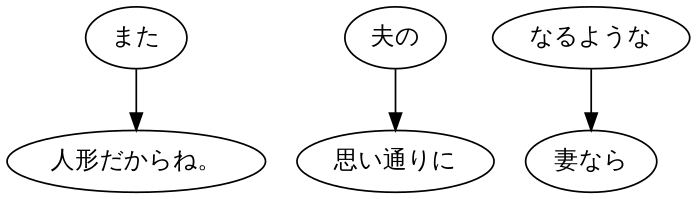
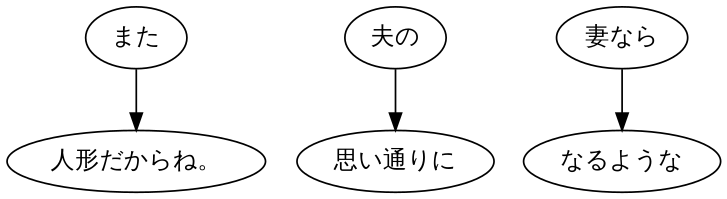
  digraph {
    n1 [label="また"]
    n2 [label="人形だからね。"]
    n3 [label="夫の"]
    n4 [label="思い通りに"]
    n5 [label="なるような"]
    n6 [label="妻なら"]
    n1 -> n2
    n3 -> n4
-   n5 -> n6
+   n6 -> n5
  }
